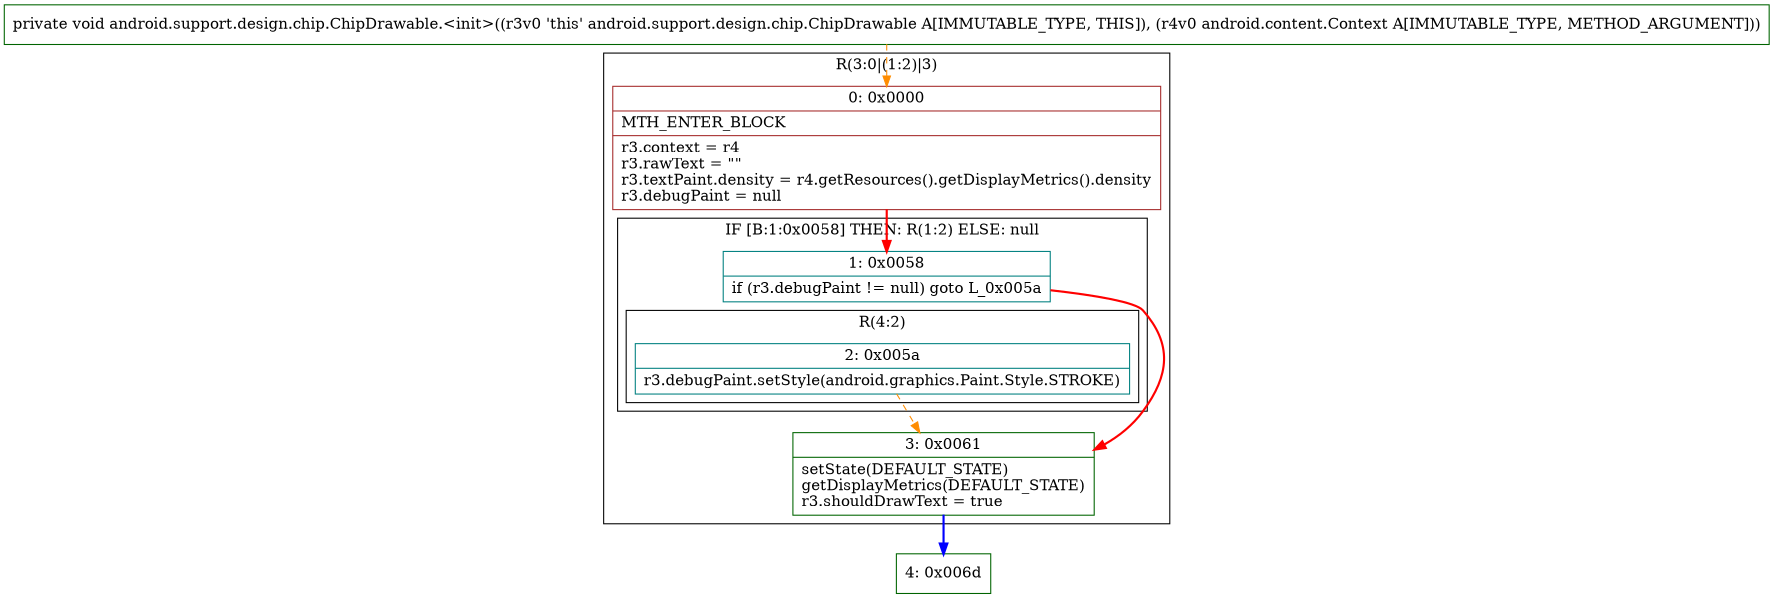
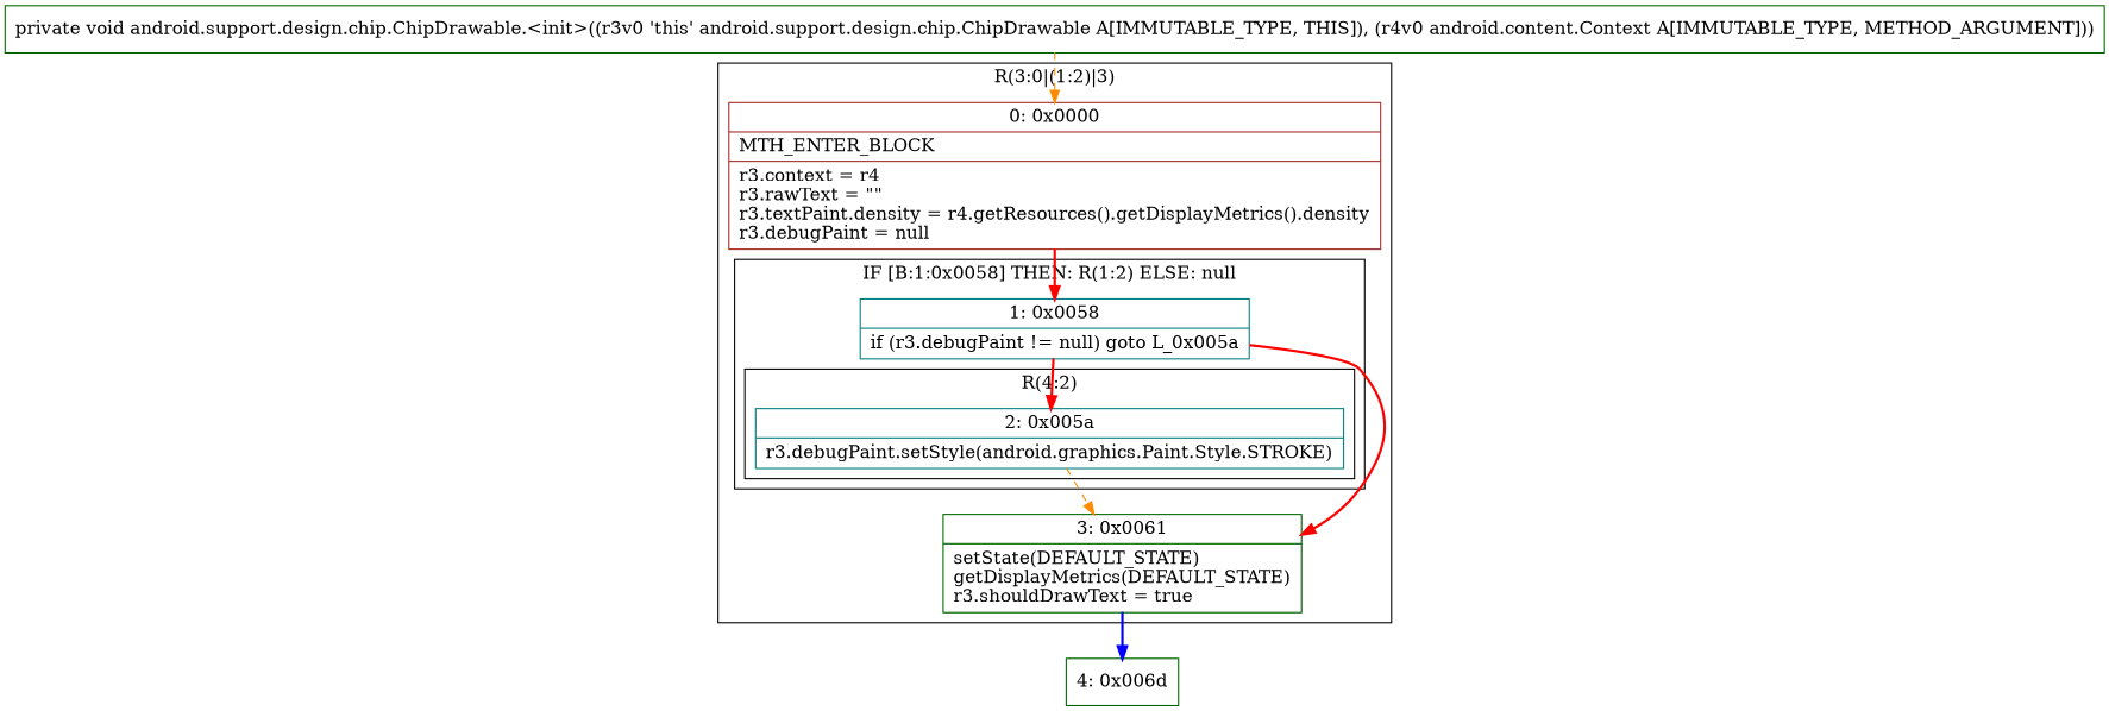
  digraph {
    node [color=darkgreen shape=record]
    edge [color=red style=bold]
    n1 [color=teal label="{2\:\ 0x005a|r3.debugPaint.setStyle(android.graphics.Paint.Style.STROKE)\l}"]
    n2 [color=teal label="{1\:\ 0x0058|if (r3.debugPaint != null) goto L_0x005a\l}"]
    n3 [color=brown label="{0\:\ 0x0000|MTH_ENTER_BLOCK\l|r3.context = r4\lr3.rawText = \"\"\lr3.textPaint.density = r4.getResources().getDisplayMetrics().density\lr3.debugPaint = null\l}"]
    n4 [label="{3\:\ 0x0061|setState(DEFAULT_STATE)\lgetDisplayMetrics(DEFAULT_STATE)\lr3.shouldDrawText = true\l}"]
    n5 [label="{4\:\ 0x006d}"]
    n6 [label="{private void android.support.design.chip.ChipDrawable.\<init\>((r3v0 'this' android.support.design.chip.ChipDrawable A[IMMUTABLE_TYPE, THIS]), (r4v0 android.content.Context A[IMMUTABLE_TYPE, METHOD_ARGUMENT])) }"]
    subgraph cluster_1 {
      label="R(3:0|(1:2)|3)"
      n3
      n4
      subgraph cluster_2 {
        label="IF [B:1:0x0058] THEN: R(1:2) ELSE: null"
        n2
        subgraph cluster_3 {
          label="R(4:2)"
          n1
        }
      }
    }
    n1 -> n4 [color=darkorange style=dashed]
+   n2 -> n1
    n2 -> n4
    n3 -> n2
    n4 -> n5 [color=blue]
    n6 -> n3 [color=darkorange style=dashed]
  }
